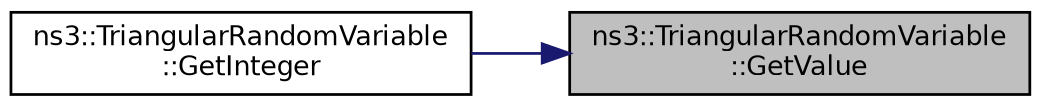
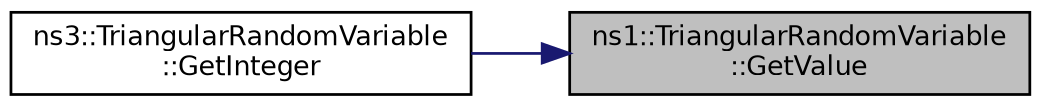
  digraph {
    rankdir=RL
    node [color=black fontname=Helvetica fontsize=10 shape=record style=filled]
-   n1 [fillcolor=grey75 fontcolor=black height=0.2 label="ns3::TriangularRandomVariable\l::GetValue" width=0.4]
+   n1 [fillcolor=grey75 fontcolor=black height=0.2 label="ns1::TriangularRandomVariable\l::GetValue" width=0.4]
    n2 [fillcolor=white height=0.2 label="ns3::TriangularRandomVariable\l::GetInteger" width=0.4]
    n1 -> n2 [color=midnightblue dir=back fontname=Helvetica fontsize=10 labelfontname=Helvetica labelfontsize=10 style=solid]
  }
